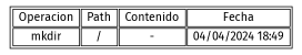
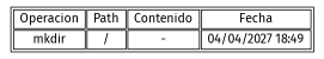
  digraph {
    fontname="Fira Sans"
-   n1 [label=< <table border="1">   <tr>   <td> Operacion </td>    <td> Path </td>    <td> Contenido </td>    <td> Fecha </td>   </tr>   <tr>   <td> mkdir </td>    <td> / </td>    <td> - </td>    <td> 04/04/2024 18:49 </td>   </tr>  </table> > shape=none fontname="Fira Sans"]
+   n1 [label=< <table border="1">   <tr>   <td> Operacion </td>    <td> Path </td>    <td> Contenido </td>    <td> Fecha </td>   </tr>   <tr>   <td> mkdir </td>    <td> / </td>    <td> - </td>    <td> 04/04/2027 18:49 </td>   </tr>  </table> > shape=none fontname="Fira Sans"]
  }
